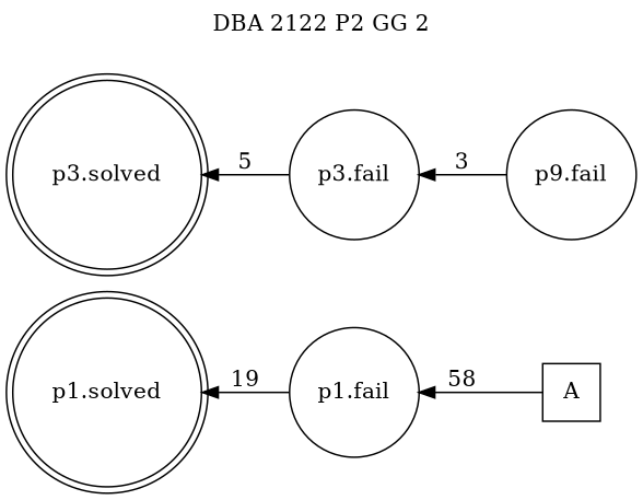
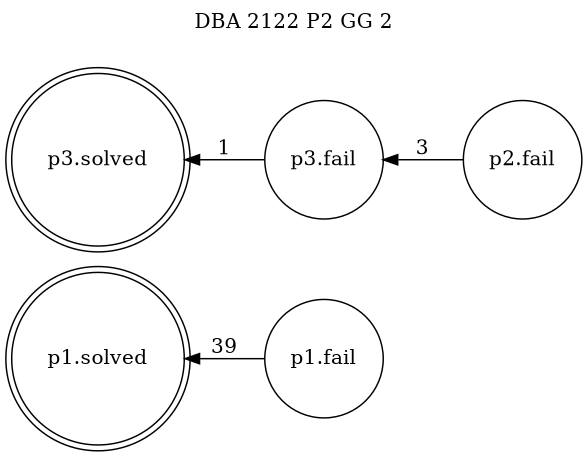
  digraph {
    label=" DBA 2122 P2 GG 2 "
    labelloc=tl
    rankdir=RL
    node [shape=circle]
-   n1 [label=A shape=square]
    n2 [label="p1.fail"]
    n3 [label="p1.solved" shape=doublecircle]
-   n4 [label="p9.fail"]
+   n4 [label="p2.fail"]
    n5 [label="p3.fail"]
    n6 [label="p3.solved" shape=doublecircle]
-   n1 -> n2 [label=58]
-   n2 -> n3 [label=19]
+   n2 -> n3 [label=39]
    n4 -> n5 [label=3]
-   n5 -> n6 [label=5]
+   n5 -> n6 [label=1]
  }
